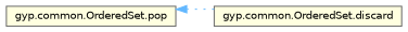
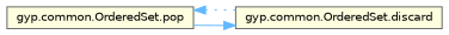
  digraph {
    rankdir=LR
    node [fillcolor=lightyellow fontname=Helvetica fontsize=10 shape=box style=filled]
    edge [color=steelblue1 fontname=Helvetica fontsize=10 labelfontname=Helvetica labelfontsize=10]
    n1 [color=gray40 fontcolor=black height=0.2 label="gyp.common.OrderedSet.pop" width=0.4]
    n2 [color=grey40 height=0.2 label="gyp.common.OrderedSet.discard" width=0.4]
+   n1 -> n2 [style=solid]
    n2 -> n1 [style=dotted]
  }
